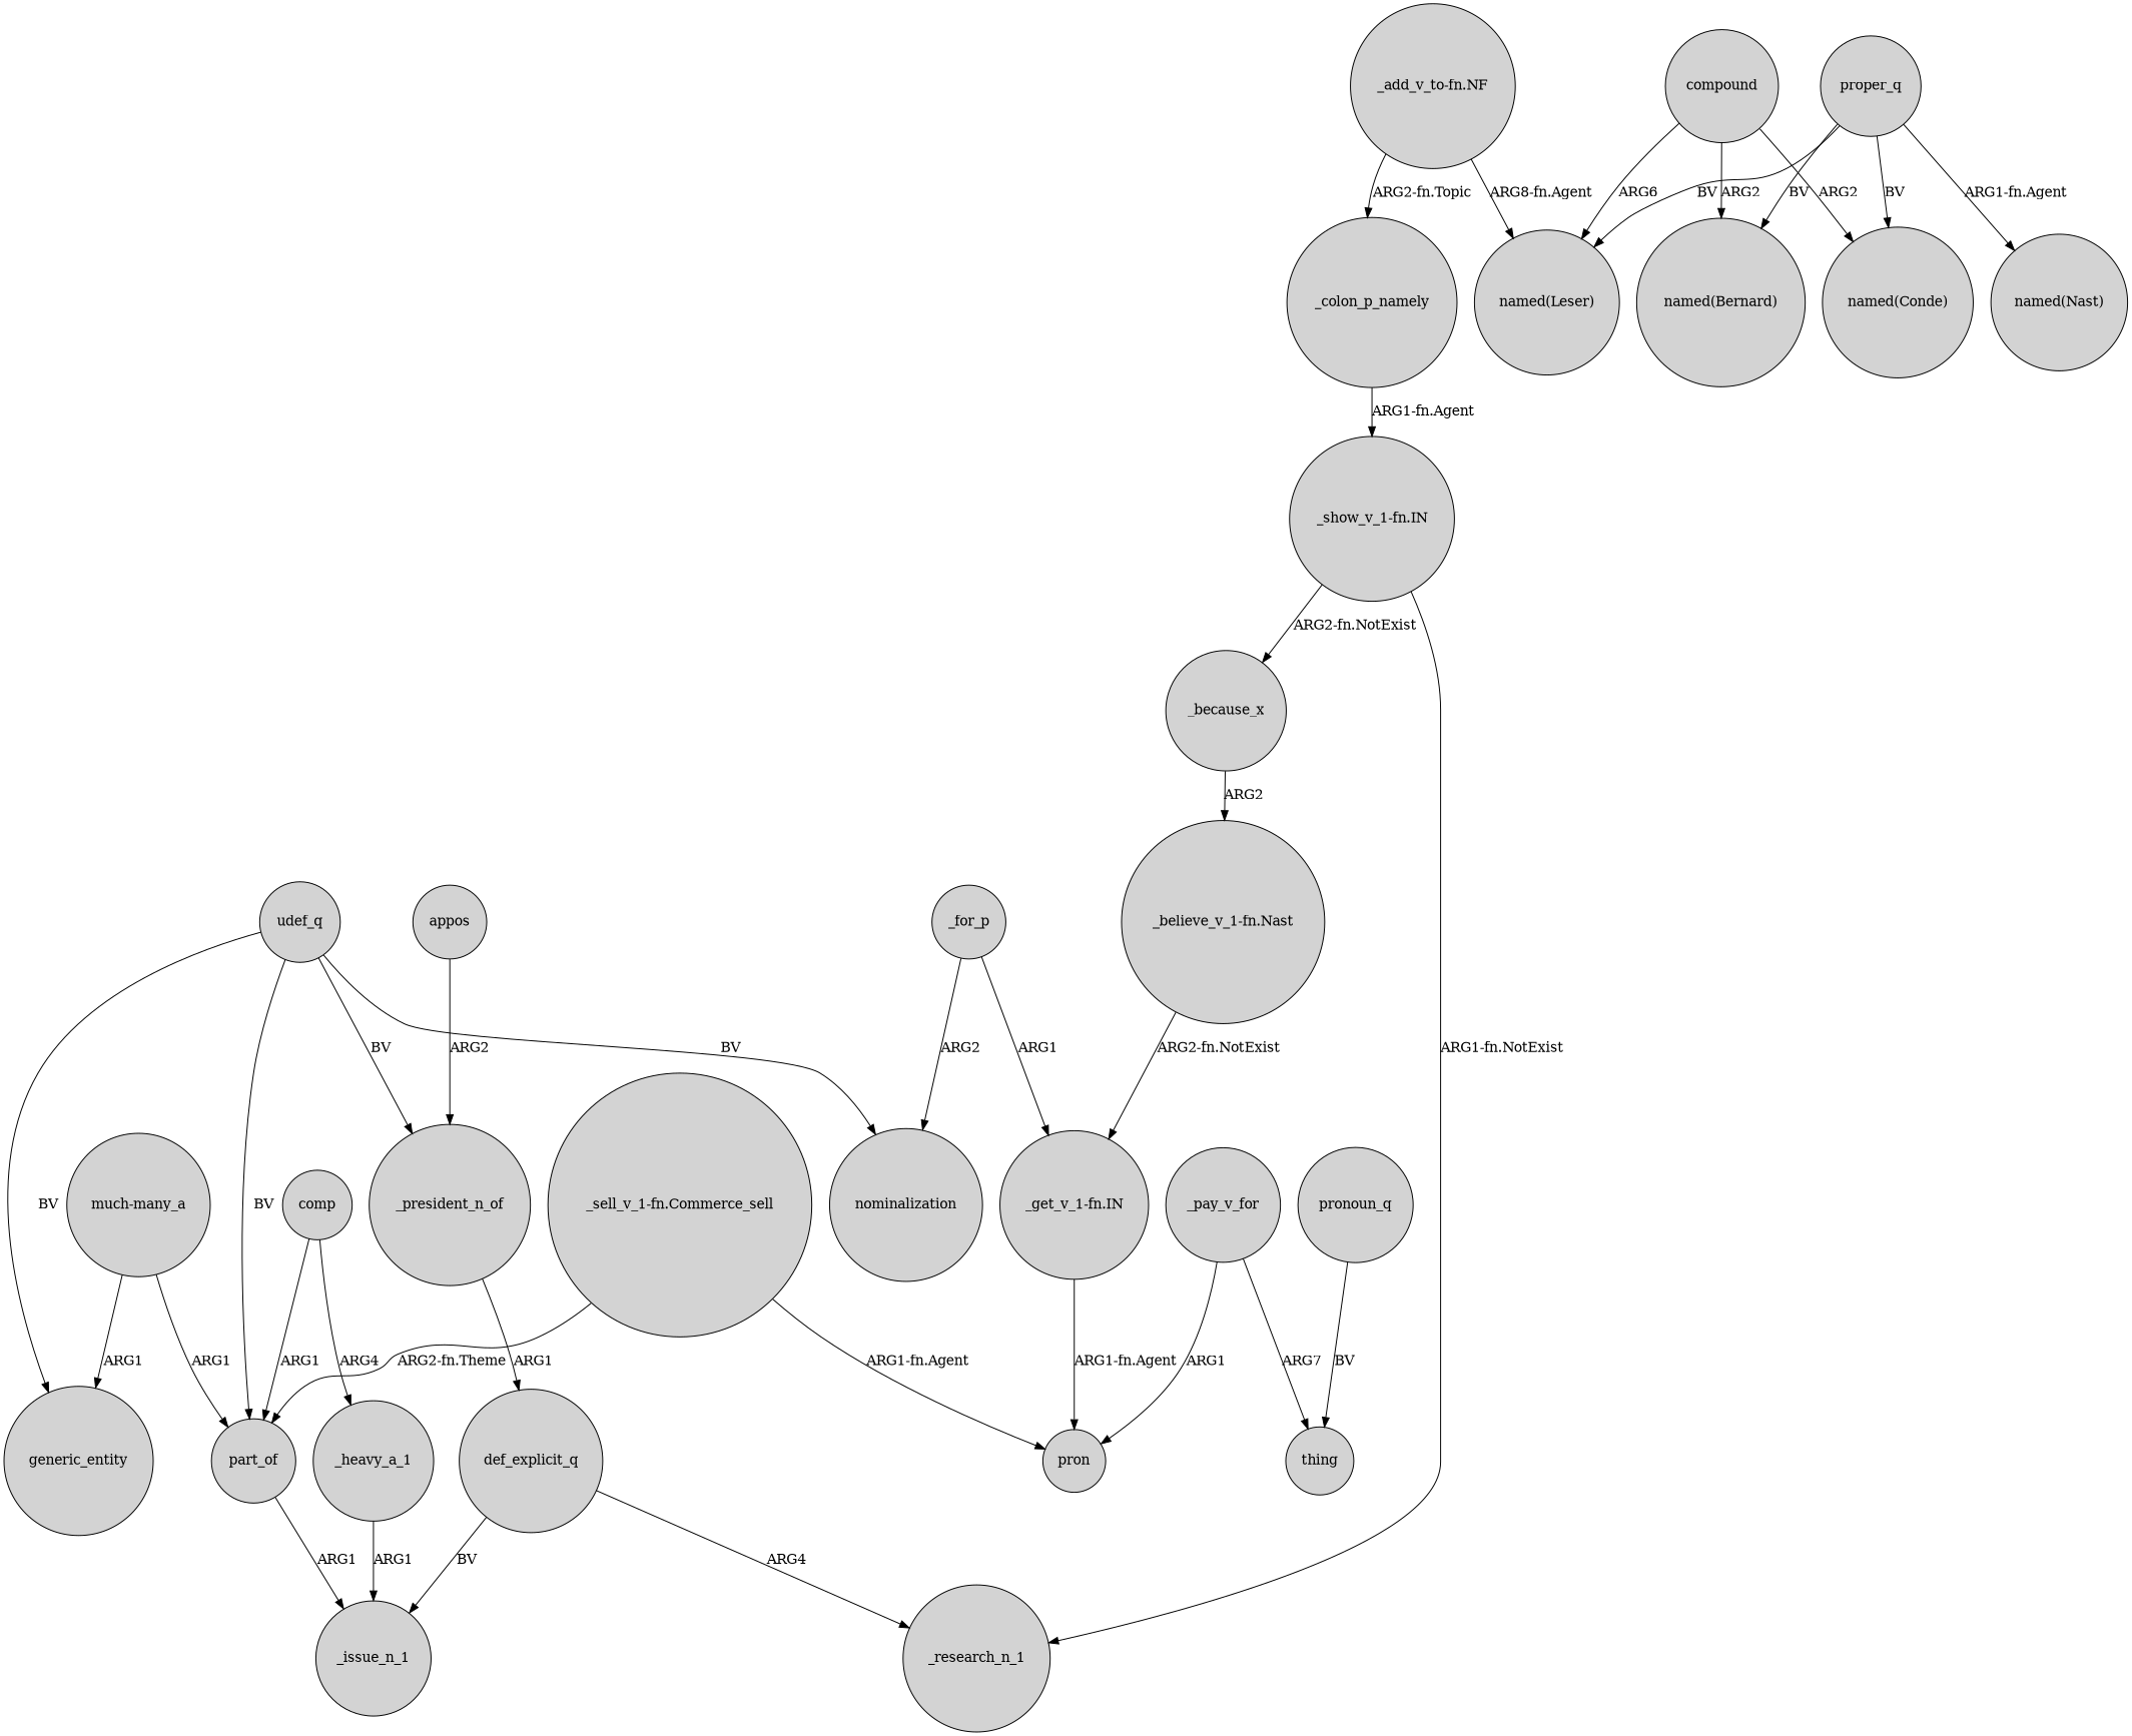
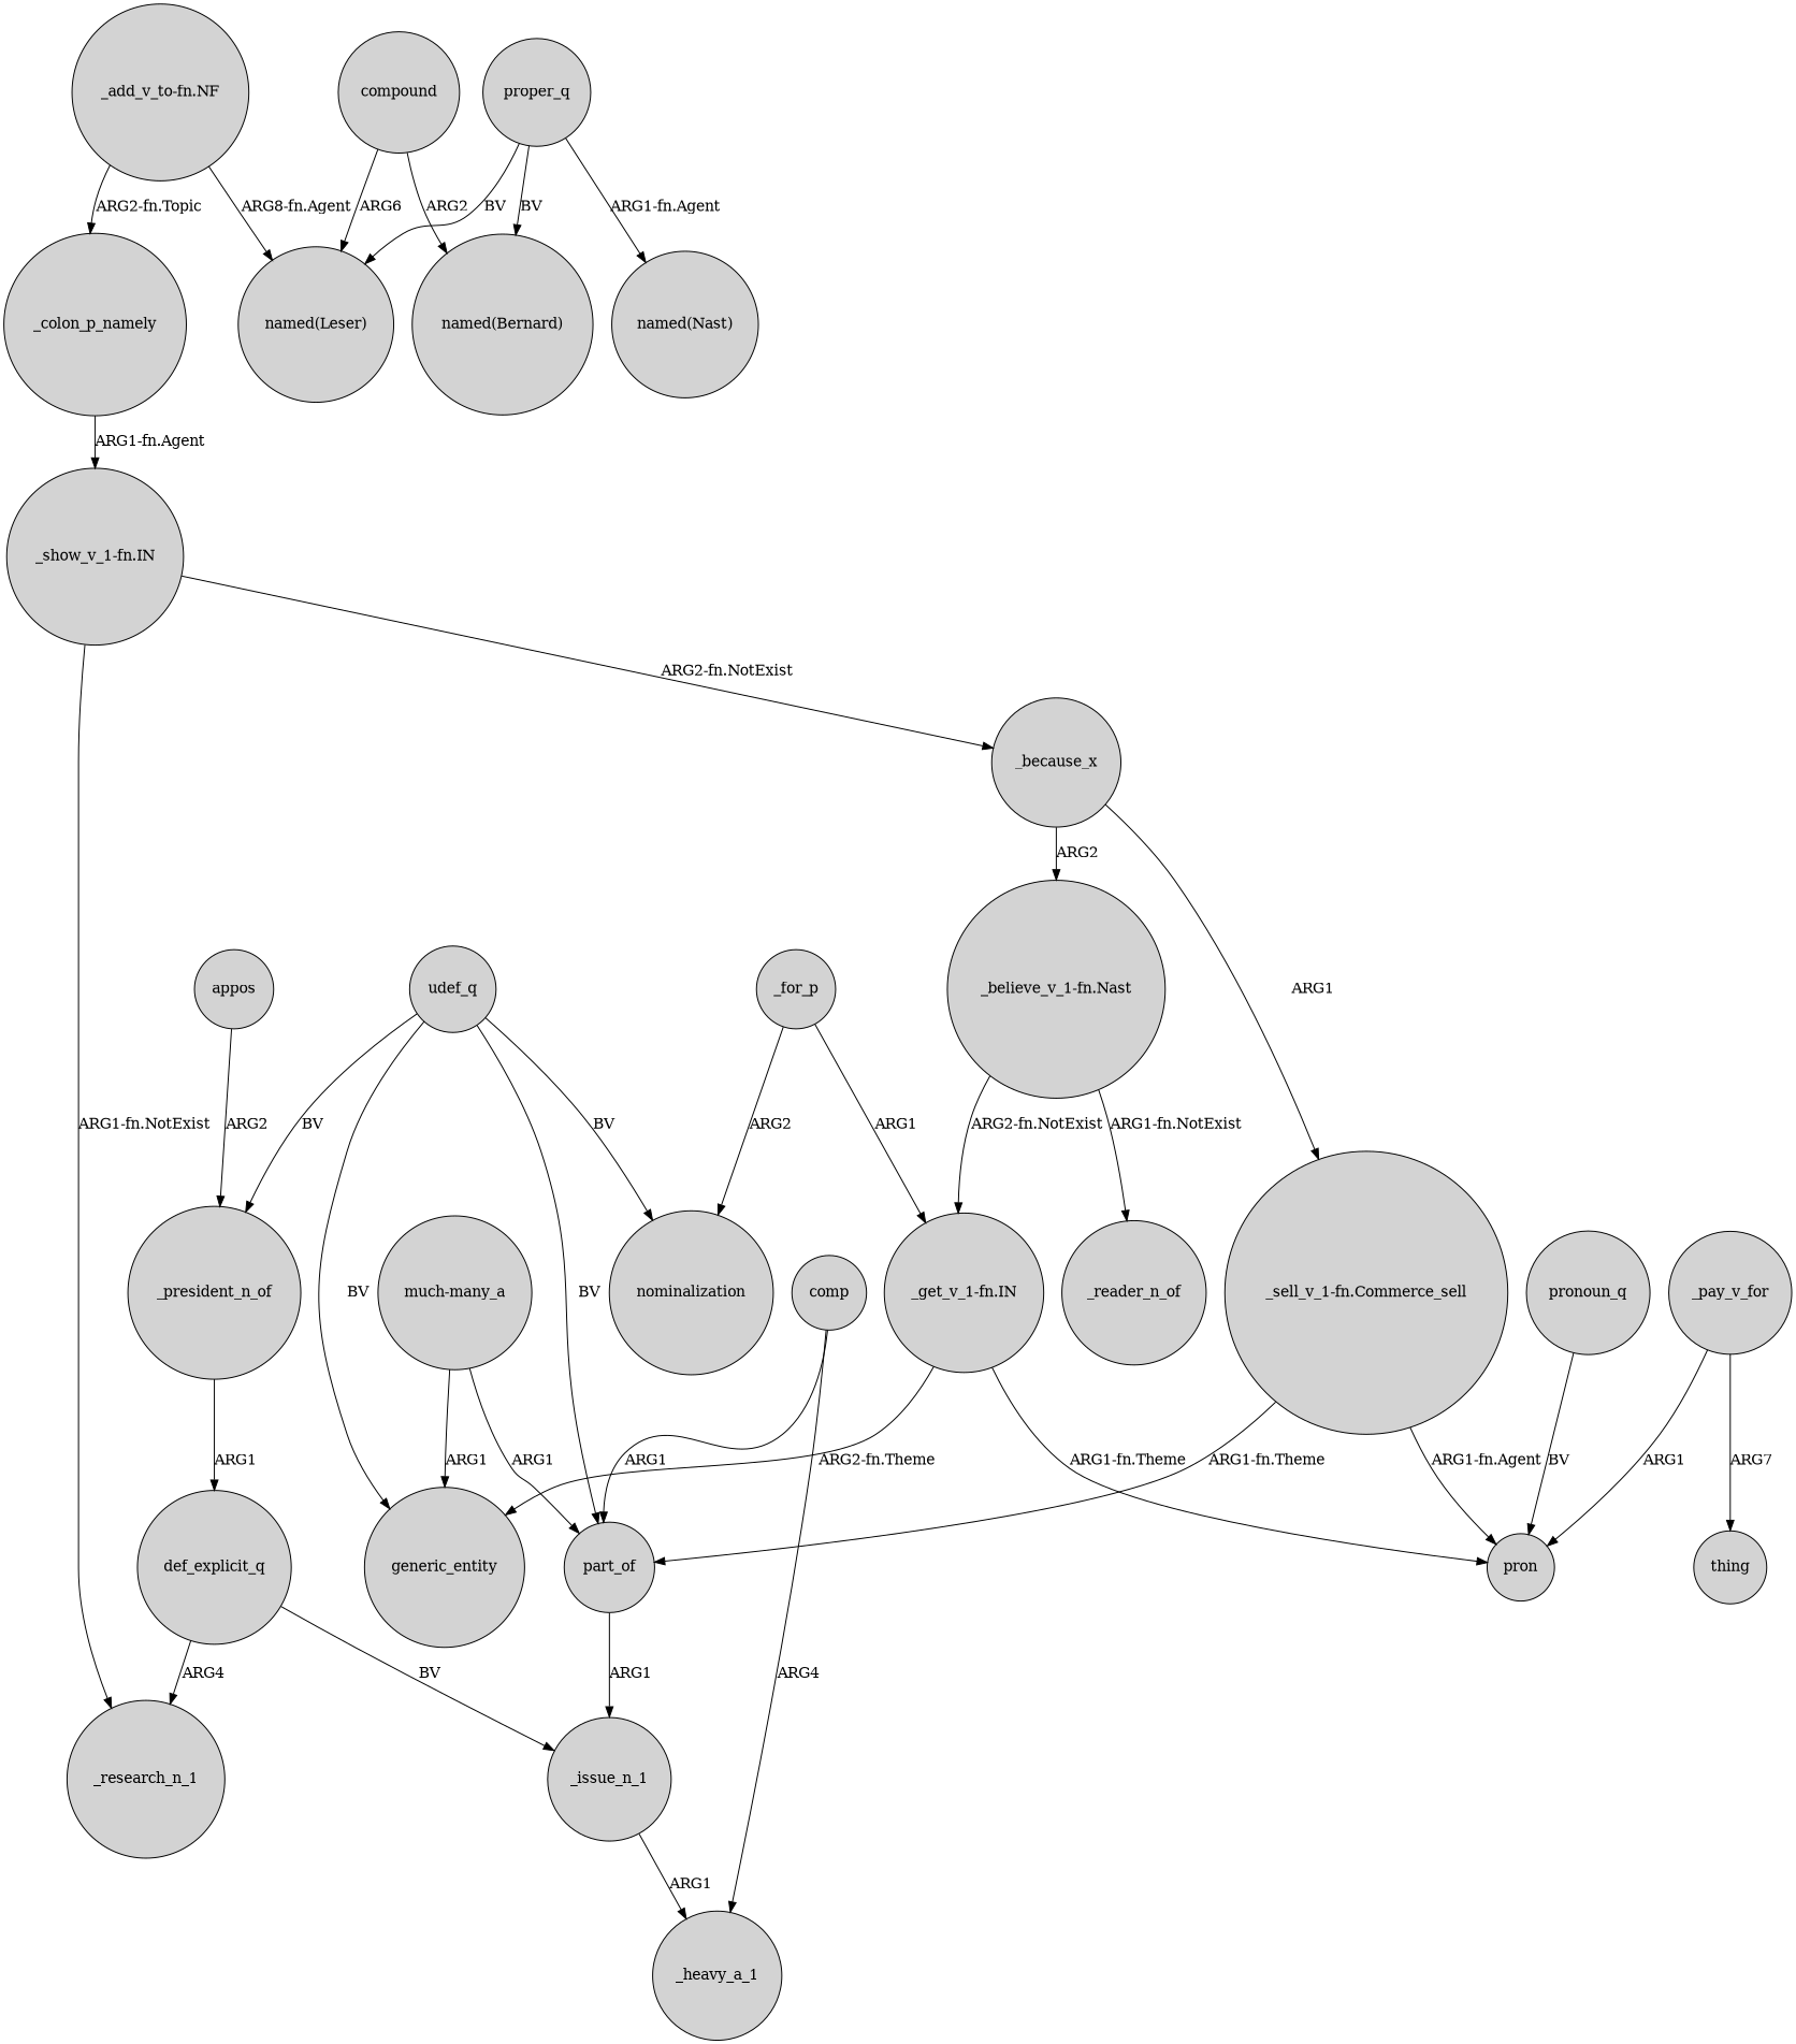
  digraph {
    node [shape=circle style=filled]
    appos
    _president_n_of
    def_explicit_q
    compound
    "named(Leser)"
-   "named(Conde)"
    "named(Bernard)"
    udef_q
    part_of
    generic_entity
    nominalization
    _issue_n_1
    "_show_v_1-fn.IN"
    _because_x
    _research_n_1
    n16 [label="_believe_v_1-fn.Nast"]
    "_sell_v_1-fn.Commerce_sell"
+   _reader_n_of
    "_get_v_1-fn.IN"
    pron
    "much-many_a"
    _for_p
    _pay_v_for
    thing
    _heavy_a_1
    proper_q
    "named(Nast)"
    pronoun_q
    "_add_v_to-fn.NF"
    _colon_p_namely
    comp
    appos -> _president_n_of [label=ARG2]
    _president_n_of -> def_explicit_q [label=ARG1]
    def_explicit_q -> _issue_n_1 [label=BV]
    def_explicit_q -> _research_n_1 [label=ARG4]
    compound -> "named(Leser)" [label=ARG6]
-   compound -> "named(Conde)" [label=ARG2]
    compound -> "named(Bernard)" [label=ARG2]
    udef_q -> _president_n_of [label=BV]
    udef_q -> part_of [label=BV]
    udef_q -> generic_entity [label=BV]
    udef_q -> nominalization [label=BV]
    part_of -> _issue_n_1 [label=ARG1]
    "_show_v_1-fn.IN" -> _because_x [label="ARG2-fn.NotExist"]
    "_show_v_1-fn.IN" -> _research_n_1 [label="ARG1-fn.NotExist"]
    _because_x -> n16 [label=ARG2]
+   _because_x -> "_sell_v_1-fn.Commerce_sell" [label=ARG1]
+   n16 -> _reader_n_of [label="ARG1-fn.NotExist"]
    n16 -> "_get_v_1-fn.IN" [label="ARG2-fn.NotExist"]
-   "_sell_v_1-fn.Commerce_sell" -> part_of [label="ARG2-fn.Theme"]
+   "_sell_v_1-fn.Commerce_sell" -> part_of [label="ARG1-fn.Theme"]
    "_sell_v_1-fn.Commerce_sell" -> pron [label="ARG1-fn.Agent"]
-   "_get_v_1-fn.IN" -> pron [label="ARG1-fn.Agent"]
+   "_get_v_1-fn.IN" -> generic_entity [label="ARG2-fn.Theme"]
+   "_get_v_1-fn.IN" -> pron [label="ARG1-fn.Theme"]
    "much-many_a" -> part_of [label=ARG1]
    "much-many_a" -> generic_entity [label=ARG1]
    _for_p -> nominalization [label=ARG2]
    _for_p -> "_get_v_1-fn.IN" [label=ARG1]
    _pay_v_for -> pron [label=ARG1]
    _pay_v_for -> thing [label=ARG7]
-   _heavy_a_1 -> _issue_n_1 [label=ARG1]
+   _issue_n_1 -> _heavy_a_1 [label=ARG1]
    proper_q -> "named(Leser)" [label=BV]
-   proper_q -> "named(Conde)" [label=BV]
    proper_q -> "named(Bernard)" [label=BV]
    proper_q -> "named(Nast)" [label="ARG1-fn.Agent"]
-   pronoun_q -> thing [label=BV]
+   pronoun_q -> pron [label=BV]
    "_add_v_to-fn.NF" -> "named(Leser)" [label="ARG8-fn.Agent"]
    "_add_v_to-fn.NF" -> _colon_p_namely [label="ARG2-fn.Topic"]
    _colon_p_namely -> "_show_v_1-fn.IN" [label="ARG1-fn.Agent"]
    comp -> part_of [label=ARG1]
    comp -> _heavy_a_1 [label=ARG4]
  }
